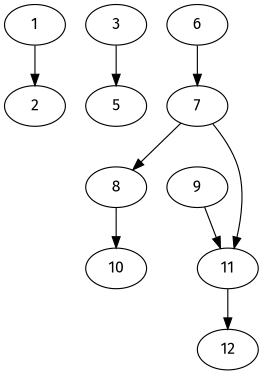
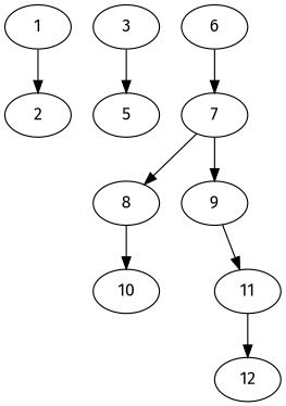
  digraph {
    fontname="Fira Sans"
    node [alpha=0.09 fontname="Fira Sans"]
    edge [fontname="Fira Sans"]
    1 [alpha=0.18 expect_size=883978865615432]
    2 [expect_size=2266648459219210]
    3 [alpha=0.02 expect_size=291353477753193]
    5 [alpha=0.12 expect_size=211258920436523]
    6 [alpha=0.15 expect_size=41194693404260]
    7 [alpha=0.06 expect_size=52598414164099072]
    8 [alpha=0.20 expect_size=371599999080327]
    9 [alpha=0.04 expect_size=371207603976624]
    10 [expect_size=20559596849688420]
    11 [alpha=0.03 expect_size=257724176394092544]
    12 [alpha=0.01 expect_size=3673217054536668]
    1 -> 2
    3 -> 5
    6 -> 7
    7 -> 8
-   7 -> 11
+   7 -> 9
    8 -> 10
    9 -> 11
    11 -> 12
  }
